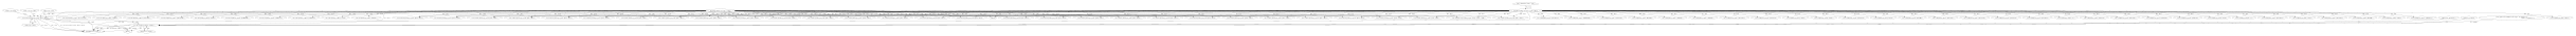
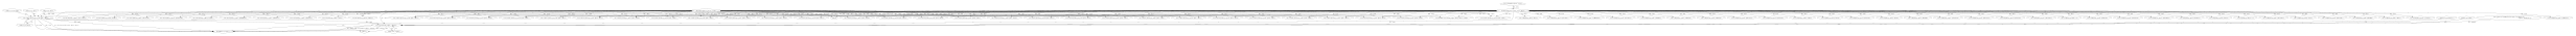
  digraph {
    fontname="Source Code Pro"
    node [fontname="Source Code Pro"]
    edge [fontname="Source Code Pro"]
    n1 [label="(Call,CHECK_INTERFACE(IDrm, data, reply))"]
    n2 [label="(Call,writeVector(reply, request))"]
    n3 [label="(Identifier,reply)"]
    n4 [label="(MethodReturn,status_t)"]
    n5 [label="(Block,)"]
    n6 [label="(Identifier,request)"]
    n7 [label="(MethodParameterIn,const Parcel &data)"]
    n8 [label="(Call,readVector(data, message))"]
    n9 [label="(Call,CHECK_INTERFACE(IDrm, data, reply))"]
    n10 [label="(Call,readVector(data, response))"]
    n11 [label="(Call,readVector(data, response))"]
    n12 [label="(Call,readVector(data, sessionId))"]
    n13 [label="(Call,CHECK_INTERFACE(IDrm, data, reply))"]
    n14 [label="(Call,CHECK_INTERFACE(IDrm, data, reply))"]
    n15 [label="(Call,CHECK_INTERFACE(IDrm, data, reply))"]
    n16 [label="(Call,CHECK_INTERFACE(IDrm, data, reply))"]
    n17 [label="(Call,readVector(data, sessionId))"]
    n18 [label="(Call,readVector(data, input))"]
    n19 [label="(Call,readVector(data, keyId))"]
    n20 [label="(Call,CHECK_INTERFACE(IDrm, data, reply))"]
    n21 [label="(Call,readVector(data, sessionId))"]
    n22 [label="(Call,CHECK_INTERFACE(IDrm, data, reply))"]
    n23 [label="(Call,readVector(data, keyId))"]
    n24 [label="(Call,CHECK_INTERFACE(IDrm, data, reply))"]
    n25 [label="(Call,readVector(data, message))"]
    n26 [label="(Call,CHECK_INTERFACE(IDrm, data, reply))"]
    n27 [label="(Call,readVector(data, sessionId))"]
    n28 [label="(Call,CHECK_INTERFACE(IDrm, data, reply))"]
    n29 [label="(Call,CHECK_INTERFACE(IDrm, data, reply))"]
    n30 [label="(Call,readVector(data, sessionId))"]
    n31 [label="(Call,readVector(data, sessionId))"]
    n32 [label="(Call,readVector(data, sessionId))"]
    n33 [label="(Call,readVector(data, iv))"]
    n34 [label="(Call,CHECK_INTERFACE(IDrm, data, reply))"]
    n35 [label="(Call,readVector(data, keySetId))"]
    n36 [label="(Call,CHECK_INTERFACE(IDrm, data, reply))"]
    n37 [label="(Call,readVector(data, sessionId))"]
    n38 [label="(Call,CHECK_INTERFACE(IDrm, data, reply))"]
    n39 [label="(Call,CHECK_INTERFACE(IDrm, data, reply))"]
    n40 [label="(Call,CHECK_INTERFACE(IDrm, data, reply))"]
    n41 [label="(Call,readVector(data, ssRelease))"]
    n42 [label="(Call,readVector(data, keySetId))"]
    n43 [label="(Call,CHECK_INTERFACE(IDrm, data, reply))"]
    n44 [label="(Call,BBinder::onTransact(code, data, reply, flags))"]
    n45 [label="(Call,readVector(data, keyId))"]
    n46 [label="(Call,readVector(data, iv))"]
    n47 [label="(Call,CHECK_INTERFACE(IDrm, data, reply))"]
    n48 [label="(Call,CHECK_INTERFACE(IDrm, data, reply))"]
    n49 [label="(Call,CHECK_INTERFACE(IDrm, data, reply))"]
    n50 [label="(Call,readVector(data, sessionId))"]
    n51 [label="(Call,CHECK_INTERFACE(IDrm, data, reply))"]
    n52 [label="(Call,readVector(data, value))"]
    n53 [label="(Call,CHECK_INTERFACE(IDrm, data, reply))"]
    n54 [label="(Call,CHECK_INTERFACE(IDrm, data, reply))"]
    n55 [label="(Call,readVector(data, sessionId))"]
    n56 [label="(Call,CHECK_INTERFACE(IDrm, data, reply))"]
    n57 [label="(Call,CHECK_INTERFACE(IDrm, data, reply))"]
    n58 [label="(Call,readVector(data, message))"]
    n59 [label="(Call,CHECK_INTERFACE(IDrm, data, reply))"]
    n60 [label="(Call,readVector(data, input))"]
    n61 [label="(Call,CHECK_INTERFACE(IDrm, data, reply))"]
    n62 [label="(Call,CHECK_INTERFACE(IDrm, data, reply))"]
    n63 [label="(Call,CHECK_INTERFACE(IDrm, data, reply))"]
+   n64 [label="(Call,readVector(data, initData))"]
    n65 [label="(Call,readVector(data, signature))"]
    n66 [label="(Call,readVector(data, keyId))"]
    n67 [label="(Call,readVector(data, sessionId))"]
    n68 [label="(Call,readVector(data, wrappedKey))"]
    n69 [label="(Call,readVector(data, sessionId))"]
    1000100
    n71 [label="(Call,readVector(data, ssid))"]
    n72 [label="(MethodParameterIn,Parcel *reply)"]
    n73 [label="(Call,writeVector(reply, value))"]
    n74 [label="(Call,writeVector(reply, request))"]
    n75 [label="(Call,writeVector(reply, certificate))"]
    n76 [label="(Call,writeVector(reply, output))"]
    n77 [label="(Call,writeVector(reply, sessionId))"]
    n78 [label="(Call,writeVector(reply, secureStop))"]
    n79 [label="(Call,writeVector(reply, output))"]
    n80 [label="(Call,writeVector(reply, wrappedKey))"]
    n81 [label="(Call,writeVector(reply, signature))"]
    n82 [label="(Call,writeVector(reply, signature))"]
    n83 [label="(Identifier,data)"]
    n84 [label="(Identifier,defaultUrl)"]
    n85 [label="(Identifier,reply)"]
    n86 [label="(Identifier,certType)"]
    n87 [label="(Call,getProvisionRequest(certType, certAuthority,\n                                                  request, defaultUrl))"]
    n88 [label="(Identifier,IDrm)"]
    n1 -> n2 [label="DDG: reply"]
    n1 -> n3 [label="CFG: "]
    n1 -> n4 [label="DDG: IDrm"]
    n1 -> n4 [label="DDG: CHECK_INTERFACE(IDrm, data, reply)"]
    n1 -> n4 [label="DDG: data"]
    n1 -> n5 [label="AST: "]
    n2 -> n4 [label="DDG: reply"]
    n2 -> n4 [label="DDG: writeVector(reply, request)"]
    n2 -> n4 [label="DDG: request"]
    n2 -> n5 [label="AST: "]
    n2 -> n6 [label="CFG: "]
    n3 -> n1 [label="AST: "]
    n6 -> n2 [label="AST: "]
    n7 -> n1 [label="DDG: data"]
    n7 -> n4 [label="DDG: data"]
    n7 -> n8 [label="DDG: data"]
    n7 -> n9 [label="DDG: data"]
    n7 -> n10 [label="DDG: data"]
    n7 -> n11 [label="DDG: data"]
    n7 -> n12 [label="DDG: data"]
    n7 -> n13 [label="DDG: data"]
    n7 -> n14 [label="DDG: data"]
    n7 -> n15 [label="DDG: data"]
    n7 -> n16 [label="DDG: data"]
    n7 -> n17 [label="DDG: data"]
    n7 -> n18 [label="DDG: data"]
    n7 -> n19 [label="DDG: data"]
    n7 -> n20 [label="DDG: data"]
    n7 -> n21 [label="DDG: data"]
    n7 -> n22 [label="DDG: data"]
    n7 -> n23 [label="DDG: data"]
    n7 -> n24 [label="DDG: data"]
    n7 -> n25 [label="DDG: data"]
    n7 -> n26 [label="DDG: data"]
    n7 -> n27 [label="DDG: data"]
    n7 -> n28 [label="DDG: data"]
    n7 -> n29 [label="DDG: data"]
    n7 -> n30 [label="DDG: data"]
    n7 -> n31 [label="DDG: data"]
    n7 -> n32 [label="DDG: data"]
    n7 -> n33 [label="DDG: data"]
    n7 -> n34 [label="DDG: data"]
    n7 -> n35 [label="DDG: data"]
    n7 -> n36 [label="DDG: data"]
    n7 -> n37 [label="DDG: data"]
    n7 -> n38 [label="DDG: data"]
    n7 -> n39 [label="DDG: data"]
    n7 -> n40 [label="DDG: data"]
    n7 -> n41 [label="DDG: data"]
    n7 -> n42 [label="DDG: data"]
    n7 -> n43 [label="DDG: data"]
    n7 -> n44 [label="DDG: data"]
    n7 -> n45 [label="DDG: data"]
    n7 -> n46 [label="DDG: data"]
    n7 -> n47 [label="DDG: data"]
    n7 -> n48 [label="DDG: data"]
    n7 -> n49 [label="DDG: data"]
    n7 -> n50 [label="DDG: data"]
    n7 -> n51 [label="DDG: data"]
    n7 -> n52 [label="DDG: data"]
    n7 -> n53 [label="DDG: data"]
    n7 -> n54 [label="DDG: data"]
    n7 -> n55 [label="DDG: data"]
    n7 -> n56 [label="DDG: data"]
    n7 -> n57 [label="DDG: data"]
    n7 -> n58 [label="DDG: data"]
    n7 -> n59 [label="DDG: data"]
    n7 -> n60 [label="DDG: data"]
    n7 -> n61 [label="DDG: data"]
    n7 -> n62 [label="DDG: data"]
    n7 -> n63 [label="DDG: data"]
+   n7 -> n64 [label="DDG: data"]
    n7 -> n65 [label="DDG: data"]
    n7 -> n66 [label="DDG: data"]
    n7 -> n67 [label="DDG: data"]
    n7 -> n68 [label="DDG: data"]
    n7 -> n69 [label="DDG: data"]
    n7 -> 1000100 [label="AST: "]
    n71 -> n7 [label="DDG: data"]
    n72 -> n1 [label="DDG: reply"]
    n72 -> n2 [label="DDG: reply"]
    n72 -> n4 [label="DDG: reply"]
    n72 -> n9 [label="DDG: reply"]
    n72 -> n13 [label="DDG: reply"]
    n72 -> n14 [label="DDG: reply"]
    n72 -> n15 [label="DDG: reply"]
    n72 -> n16 [label="DDG: reply"]
    n72 -> n20 [label="DDG: reply"]
    n72 -> n22 [label="DDG: reply"]
    n72 -> n24 [label="DDG: reply"]
    n72 -> n26 [label="DDG: reply"]
    n72 -> n28 [label="DDG: reply"]
    n72 -> n29 [label="DDG: reply"]
    n72 -> n34 [label="DDG: reply"]
    n72 -> n36 [label="DDG: reply"]
    n72 -> n38 [label="DDG: reply"]
    n72 -> n39 [label="DDG: reply"]
    n72 -> n40 [label="DDG: reply"]
    n72 -> n43 [label="DDG: reply"]
    n72 -> n44 [label="DDG: reply"]
    n72 -> n47 [label="DDG: reply"]
    n72 -> n48 [label="DDG: reply"]
    n72 -> n49 [label="DDG: reply"]
    n72 -> n51 [label="DDG: reply"]
    n72 -> n53 [label="DDG: reply"]
    n72 -> n54 [label="DDG: reply"]
    n72 -> n56 [label="DDG: reply"]
    n72 -> n57 [label="DDG: reply"]
    n72 -> n59 [label="DDG: reply"]
    n72 -> n61 [label="DDG: reply"]
    n72 -> n62 [label="DDG: reply"]
    n72 -> n63 [label="DDG: reply"]
    n72 -> 1000100 [label="AST: "]
    n72 -> n73 [label="DDG: reply"]
    n72 -> n74 [label="DDG: reply"]
    n72 -> n75 [label="DDG: reply"]
    n72 -> n76 [label="DDG: reply"]
    n72 -> n77 [label="DDG: data"]
    n72 -> n78 [label="DDG: reply"]
    n72 -> n79 [label="DDG: reply"]
    n72 -> n80 [label="DDG: reply"]
    n72 -> n81 [label="DDG: reply"]
    n72 -> n82 [label="DDG: reply"]
    n83 -> n1 [label="AST: "]
    n84 -> n2 [label="CFG: "]
    n85 -> n2 [label="AST: "]
    n86 -> n1 [label="CFG: "]
    n87 -> n2 [label="DDG: request"]
    n88 -> n1 [label="AST: "]
  }
